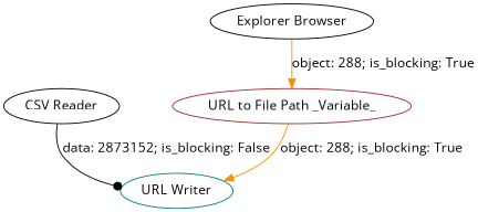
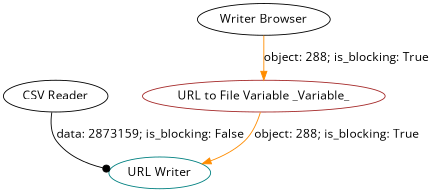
  digraph {
    fontname="Open Sans"
    rankdir=TB
    node [color=black fontname="Open Sans"]
    edge [arrowhead=normal color=darkorange fontname="Open Sans"]
    n1 [label="CSV Reader"]
    n2 [color=teal label="URL Writer"]
-   n3 [color=brown label="URL to File Path _Variable_"]
-   n4 [label="Explorer Browser"]
-   n1 -> n2 [arrowhead=dot color=black label="data: 2873152; is_blocking: False"]
+   n3 [color=brown label="URL to File Variable _Variable_"]
+   n4 [label="Writer Browser"]
+   n1 -> n2 [arrowhead=dot color=black label="data: 2873159; is_blocking: False"]
    n3 -> n2 [label="object: 288; is_blocking: True"]
    n4 -> n3 [label="object: 288; is_blocking: True"]
  }
